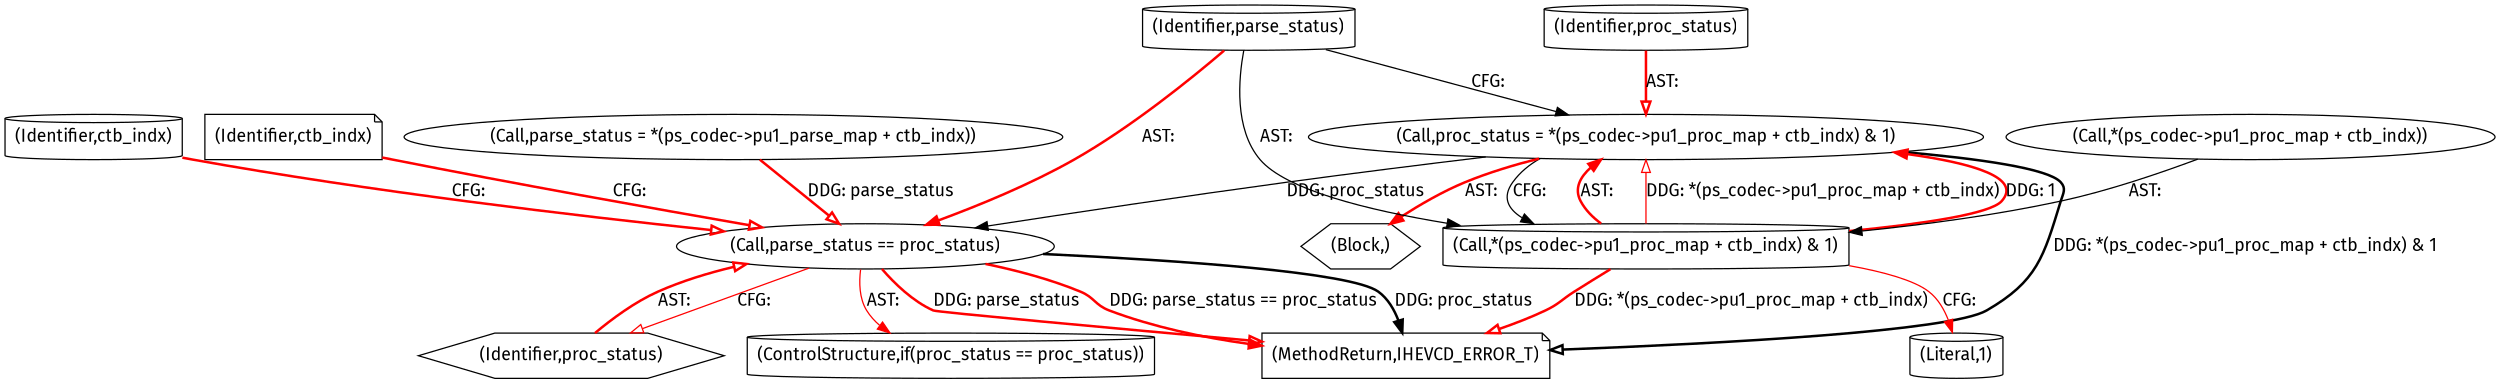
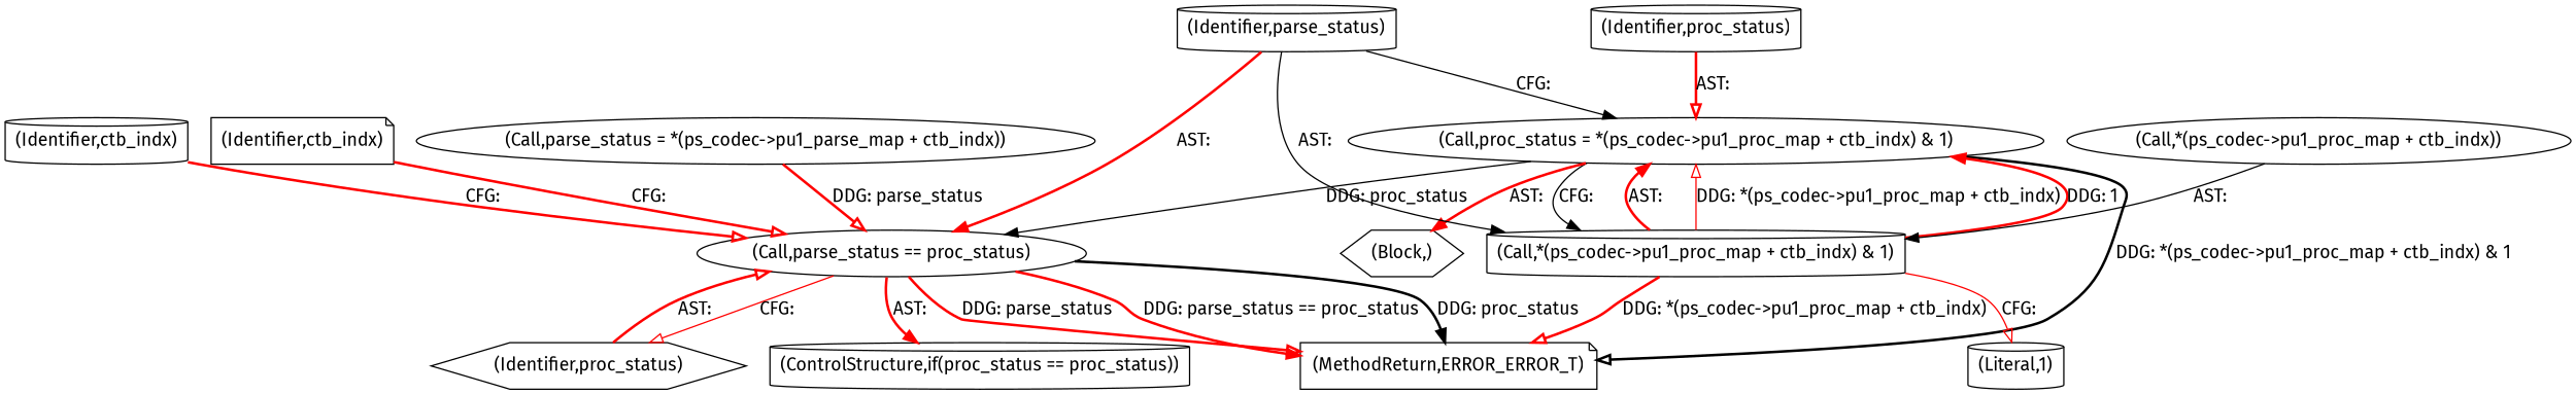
  digraph {
    fontname="Fira Sans"
    node [fontname="Fira Sans" shape=cylinder]
    edge [arrowhead=normal color=red fontname="Fira Sans" style=bold]
    n1 [label="(Call,proc_status = *(ps_codec->pu1_proc_map + ctb_indx) & 1)" shape=ellipse]
    n2 [label="(Call,*(ps_codec->pu1_proc_map + ctb_indx) & 1)"]
    n3 [label="(Call,parse_status == proc_status)" shape=ellipse]
-   n4 [label="(MethodReturn,IHEVCD_ERROR_T)" shape=note]
+   n4 [label="(MethodReturn,ERROR_ERROR_T)" shape=note]
    n5 [label="(Block,)" shape=hexagon]
    n6 [label="(Literal,1)"]
    n7 [label="(Identifier,proc_status)" shape=hexagon]
    n8 [label="(ControlStructure,if(proc_status == proc_status))"]
    n9 [label="(Identifier,ctb_indx)" shape=note]
    n10 [label="(Identifier,ctb_indx)"]
    n11 [label="(Identifier,proc_status)"]
    n12 [label="(Call,*(ps_codec->pu1_proc_map + ctb_indx))" shape=ellipse]
    n13 [label="(Identifier,parse_status)"]
    n14 [label="(Call,parse_status = *(ps_codec->pu1_parse_map + ctb_indx))" shape=ellipse]
    n1 -> n2 [color=black label="CFG: " style=solid]
    n1 -> n3 [color=black label="DDG: proc_status" style=solid]
    n1 -> n4 [arrowhead=onormal color=black label="DDG: *(ps_codec->pu1_proc_map + ctb_indx) & 1"]
    n1 -> n5 [label="AST: "]
    n2 -> n1 [label="AST: "]
    n2 -> n1 [arrowhead=onormal label="DDG: *(ps_codec->pu1_proc_map + ctb_indx)" style=solid]
    n2 -> n1 [label="DDG: 1"]
    n2 -> n4 [arrowhead=onormal label="DDG: *(ps_codec->pu1_proc_map + ctb_indx)"]
-   n2 -> n6 [label="CFG: " style=solid]
+   n2 -> n6 [arrowhead=onormal label="CFG: " style=solid]
    n3 -> n4 [arrowhead=onormal label="DDG: parse_status"]
    n3 -> n4 [label="DDG: parse_status == proc_status"]
    n3 -> n4 [color=black label="DDG: proc_status"]
    n3 -> n7 [arrowhead=onormal label="CFG: " style=solid]
-   n3 -> n8 [label="AST: " style=solid]
+   n3 -> n8 [label="AST: "]
    n7 -> n3 [arrowhead=onormal label="AST: "]
    n9 -> n3 [arrowhead=onormal label="CFG: "]
    n10 -> n3 [arrowhead=onormal label="CFG: "]
    n11 -> n1 [arrowhead=onormal label="AST: "]
    n12 -> n2 [color=black label="AST: " style=solid]
    n13 -> n1 [color=black label="CFG: " style=solid]
    n13 -> n2 [color=black label="AST: " style=solid]
    n13 -> n3 [label="AST: "]
    n14 -> n3 [arrowhead=onormal label="DDG: parse_status"]
  }
